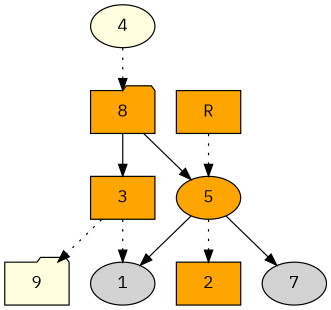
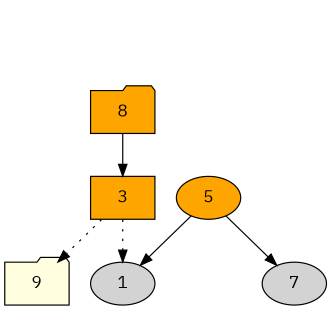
  digraph {
    fontname="IBM Plex Mono"
    node [fillcolor=orange fontname="IBM Plex Mono" shape=ellipse style=filled]
    edge [fontname="IBM Plex Mono" style=dotted]
-   4 [fillcolor=lightyellow]
    8 [shape=folder]
    3 [shape=box]
    1 [fillcolor=lightgrey]
    9 [fillcolor=lightyellow shape=folder]
-   2 [shape=box]
    5
    7 [fillcolor=lightgrey]
-   R [shape=box]
-   4 -> 8
    8 -> 3 [style=solid]
-   8 -> 5 [style=solid]
    3 -> 1
    3 -> 9
    5 -> 1 [style=solid]
-   5 -> 2
    5 -> 7 [style=solid]
-   R -> 5
  }
